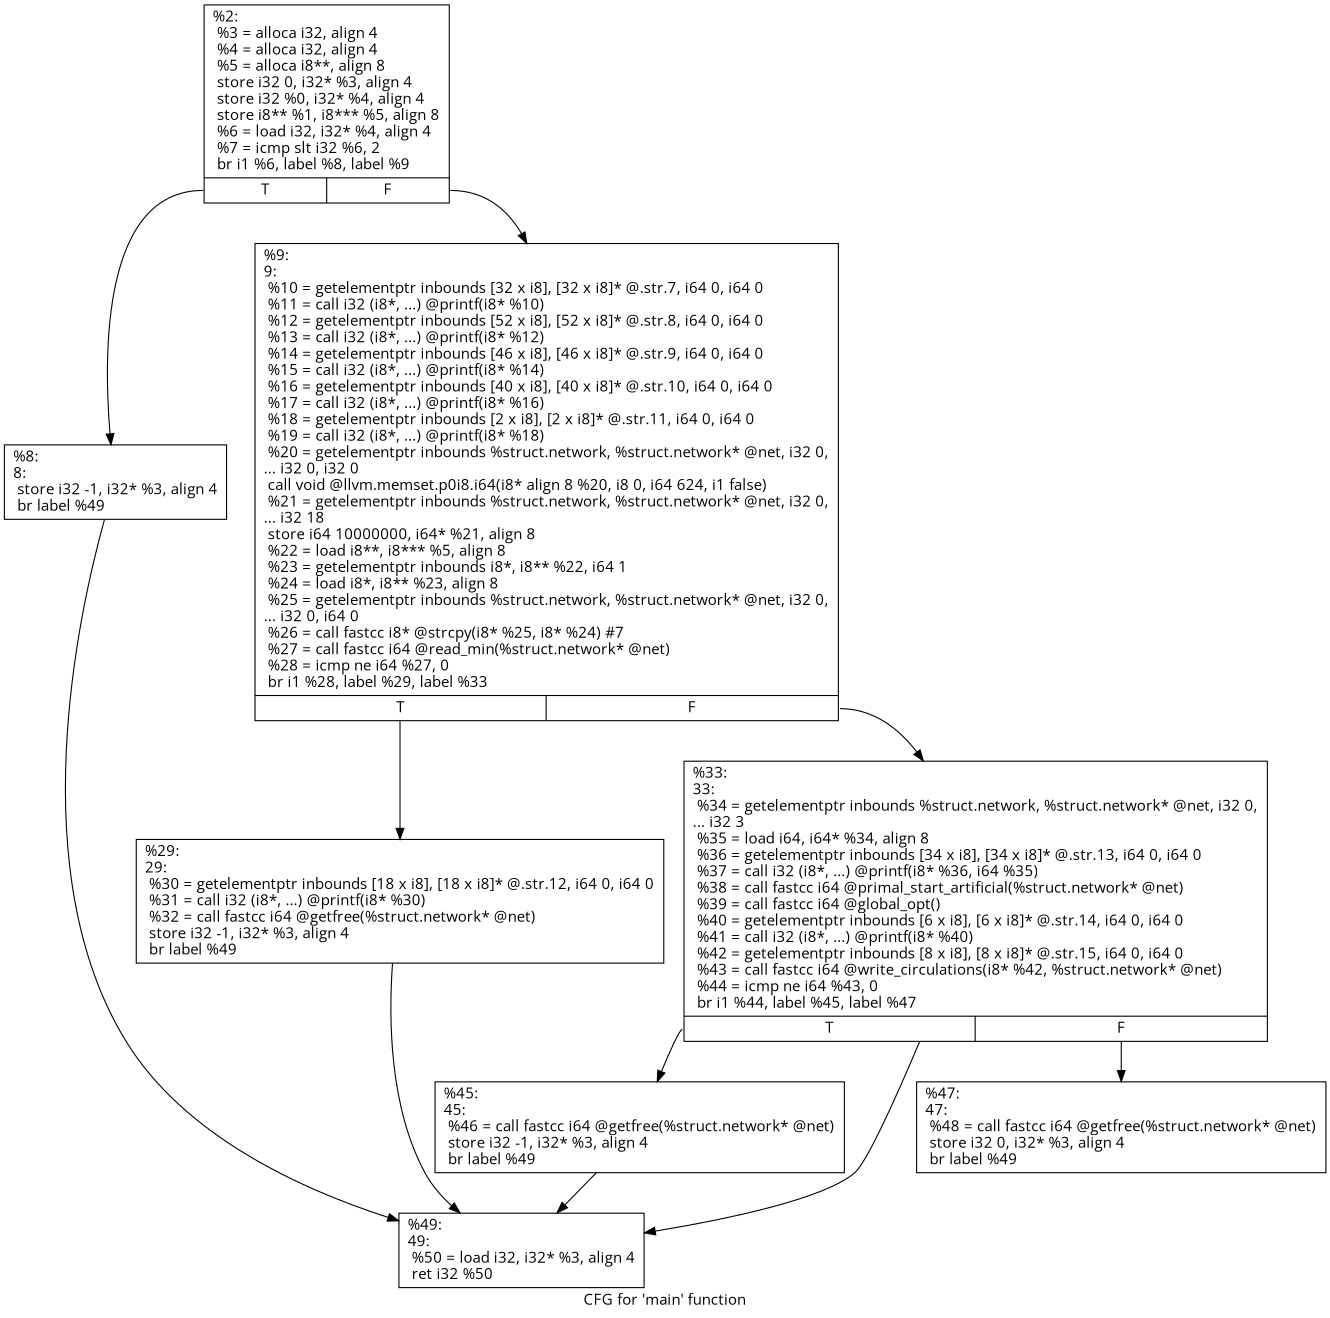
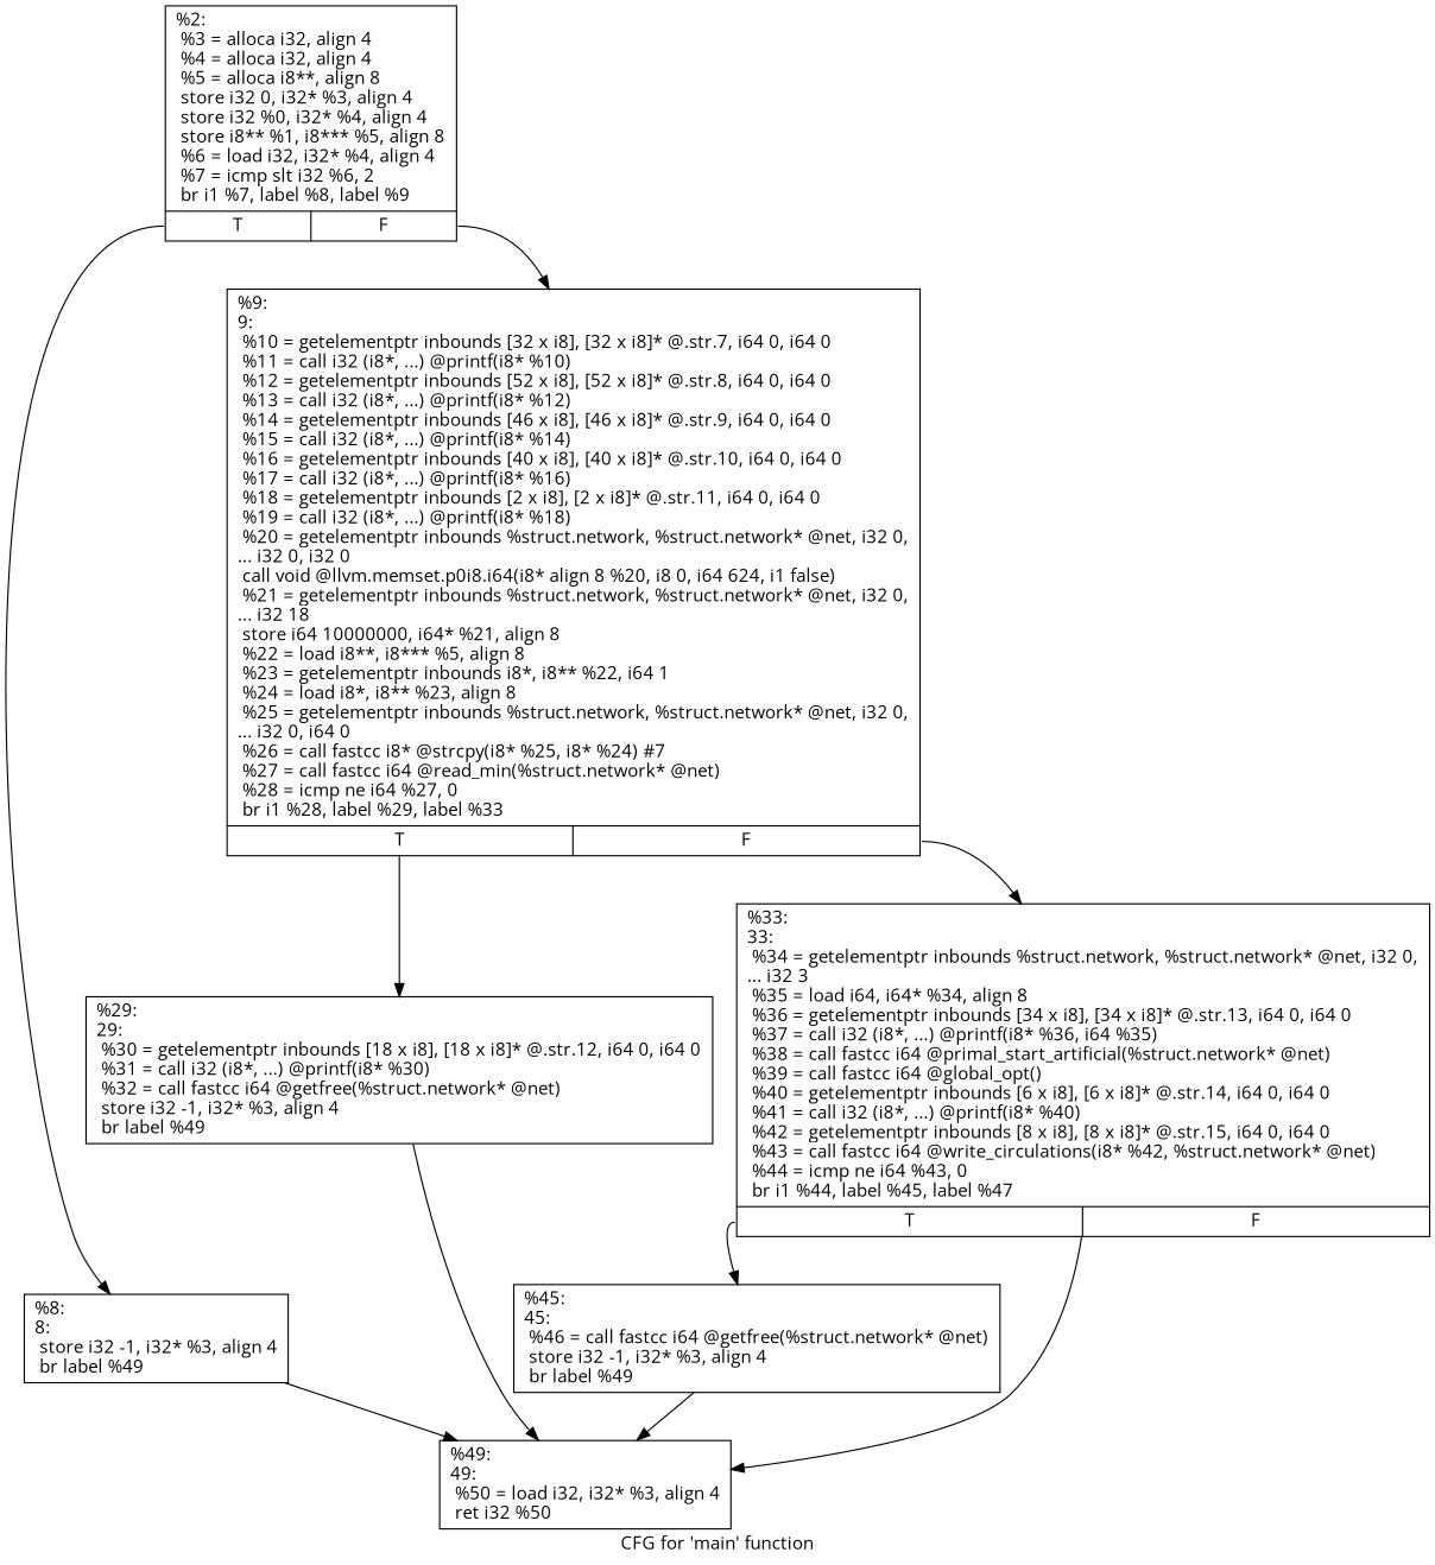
  digraph {
    fontname="Open Sans"
    label="CFG for 'main' function"
    node [fontname="Open Sans" shape=record]
    edge [fontname="Open Sans"]
-   n1 [label="{%2:\l  %3 = alloca i32, align 4\l  %4 = alloca i32, align 4\l  %5 = alloca i8**, align 8\l  store i32 0, i32* %3, align 4\l  store i32 %0, i32* %4, align 4\l  store i8** %1, i8*** %5, align 8\l  %6 = load i32, i32* %4, align 4\l  %7 = icmp slt i32 %6, 2\l  br i1 %6, label %8, label %9\l|{<s0>T|<s1>F}}"]
+   n1 [label="{%2:\l  %3 = alloca i32, align 4\l  %4 = alloca i32, align 4\l  %5 = alloca i8**, align 8\l  store i32 0, i32* %3, align 4\l  store i32 %0, i32* %4, align 4\l  store i8** %1, i8*** %5, align 8\l  %6 = load i32, i32* %4, align 4\l  %7 = icmp slt i32 %6, 2\l  br i1 %7, label %8, label %9\l|{<s0>T|<s1>F}}"]
    n2 [label="{%8:\l8:                                                \l  store i32 -1, i32* %3, align 4\l  br label %49\l}"]
    n3 [label="{%9:\l9:                                                \l  %10 = getelementptr inbounds [32 x i8], [32 x i8]* @.str.7, i64 0, i64 0\l  %11 = call i32 (i8*, ...) @printf(i8* %10)\l  %12 = getelementptr inbounds [52 x i8], [52 x i8]* @.str.8, i64 0, i64 0\l  %13 = call i32 (i8*, ...) @printf(i8* %12)\l  %14 = getelementptr inbounds [46 x i8], [46 x i8]* @.str.9, i64 0, i64 0\l  %15 = call i32 (i8*, ...) @printf(i8* %14)\l  %16 = getelementptr inbounds [40 x i8], [40 x i8]* @.str.10, i64 0, i64 0\l  %17 = call i32 (i8*, ...) @printf(i8* %16)\l  %18 = getelementptr inbounds [2 x i8], [2 x i8]* @.str.11, i64 0, i64 0\l  %19 = call i32 (i8*, ...) @printf(i8* %18)\l  %20 = getelementptr inbounds %struct.network, %struct.network* @net, i32 0,\l... i32 0, i32 0\l  call void @llvm.memset.p0i8.i64(i8* align 8 %20, i8 0, i64 624, i1 false)\l  %21 = getelementptr inbounds %struct.network, %struct.network* @net, i32 0,\l... i32 18\l  store i64 10000000, i64* %21, align 8\l  %22 = load i8**, i8*** %5, align 8\l  %23 = getelementptr inbounds i8*, i8** %22, i64 1\l  %24 = load i8*, i8** %23, align 8\l  %25 = getelementptr inbounds %struct.network, %struct.network* @net, i32 0,\l... i32 0, i64 0\l  %26 = call fastcc i8* @strcpy(i8* %25, i8* %24) #7\l  %27 = call fastcc i64 @read_min(%struct.network* @net)\l  %28 = icmp ne i64 %27, 0\l  br i1 %28, label %29, label %33\l|{<s0>T|<s1>F}}"]
    n4 [label="{%49:\l49:                                               \l  %50 = load i32, i32* %3, align 4\l  ret i32 %50\l}"]
    n5 [label="{%29:\l29:                                               \l  %30 = getelementptr inbounds [18 x i8], [18 x i8]* @.str.12, i64 0, i64 0\l  %31 = call i32 (i8*, ...) @printf(i8* %30)\l  %32 = call fastcc i64 @getfree(%struct.network* @net)\l  store i32 -1, i32* %3, align 4\l  br label %49\l}"]
    n6 [label="{%33:\l33:                                               \l  %34 = getelementptr inbounds %struct.network, %struct.network* @net, i32 0,\l... i32 3\l  %35 = load i64, i64* %34, align 8\l  %36 = getelementptr inbounds [34 x i8], [34 x i8]* @.str.13, i64 0, i64 0\l  %37 = call i32 (i8*, ...) @printf(i8* %36, i64 %35)\l  %38 = call fastcc i64 @primal_start_artificial(%struct.network* @net)\l  %39 = call fastcc i64 @global_opt()\l  %40 = getelementptr inbounds [6 x i8], [6 x i8]* @.str.14, i64 0, i64 0\l  %41 = call i32 (i8*, ...) @printf(i8* %40)\l  %42 = getelementptr inbounds [8 x i8], [8 x i8]* @.str.15, i64 0, i64 0\l  %43 = call fastcc i64 @write_circulations(i8* %42, %struct.network* @net)\l  %44 = icmp ne i64 %43, 0\l  br i1 %44, label %45, label %47\l|{<s0>T|<s1>F}}"]
    n7 [label="{%45:\l45:                                               \l  %46 = call fastcc i64 @getfree(%struct.network* @net)\l  store i32 -1, i32* %3, align 4\l  br label %49\l}"]
-   n8 [label="{%47:\l47:                                               \l  %48 = call fastcc i64 @getfree(%struct.network* @net)\l  store i32 0, i32* %3, align 4\l  br label %49\l}"]
    n1 -> n2 [tailport=s0]
    n1 -> n3 [tailport=s1]
    n2 -> n4
    n3 -> n5 [tailport=s0]
    n3 -> n6 [tailport=s1]
    n5 -> n4
    n6 -> n4
    n6 -> n7 [tailport=s0]
-   n6 -> n8 [tailport=s1]
    n7 -> n4
  }
